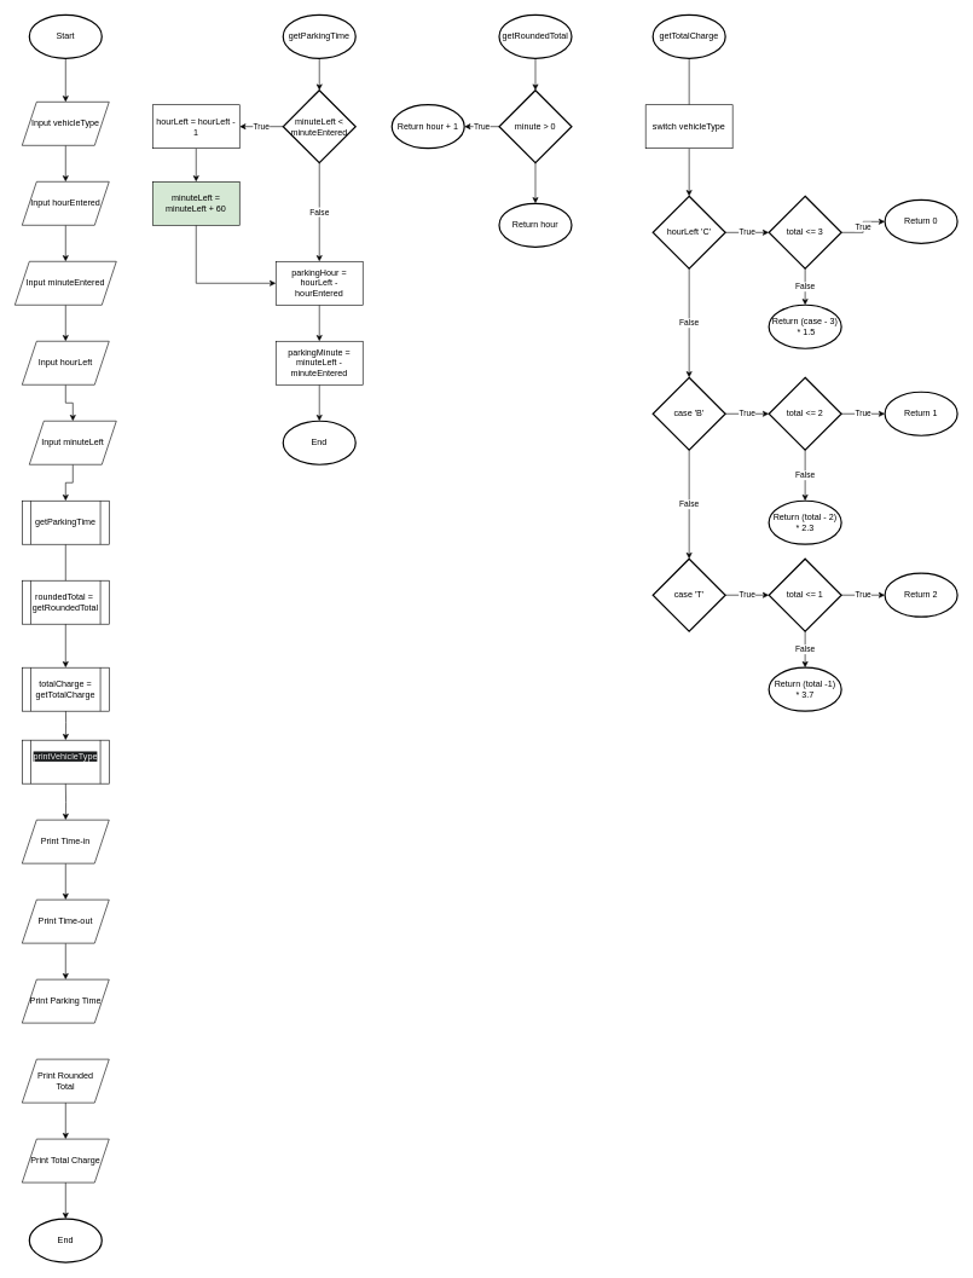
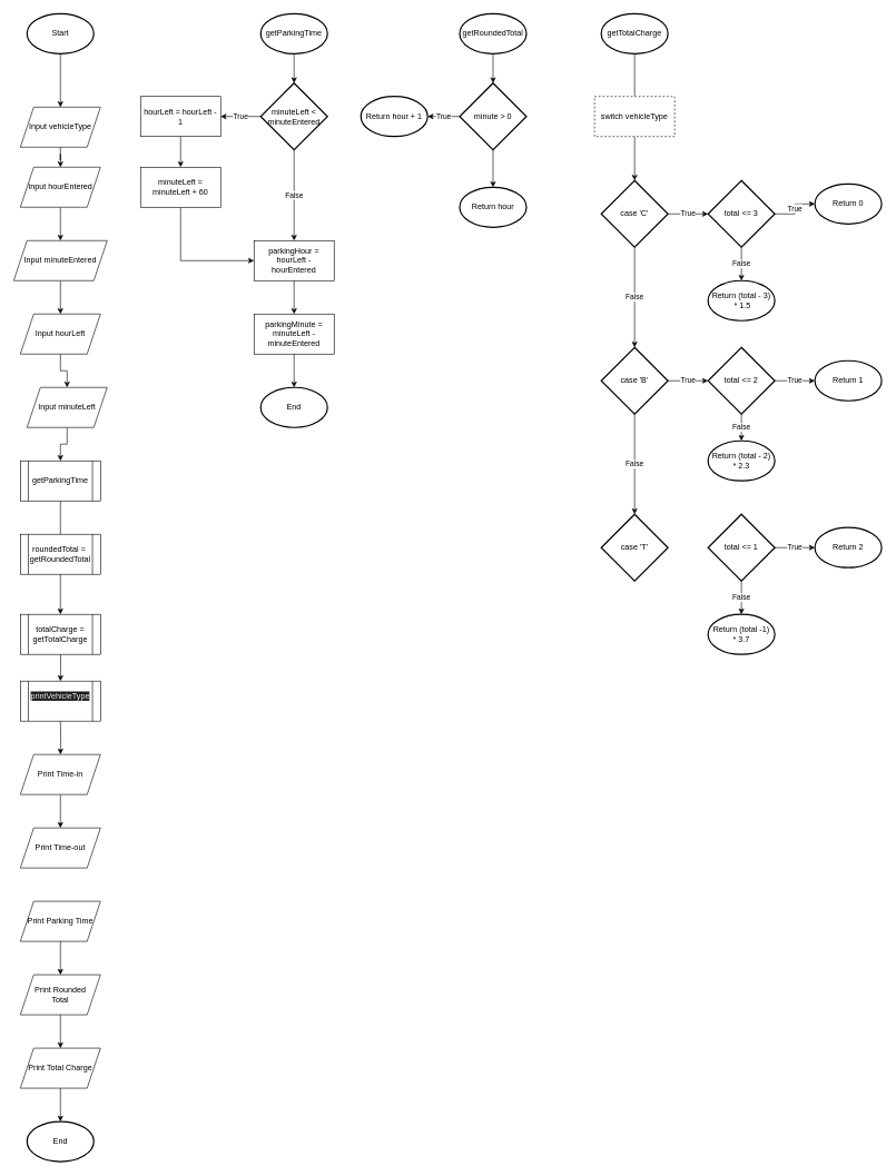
  <mxCell id="0" />
  <mxCell id="1" parent="0" />
  <mxCell id="2" value="" style="edgeStyle=orthogonalEdgeStyle;rounded=0;orthogonalLoop=1;jettySize=auto;html=1;" parent="1" source="3" target="5" edge="1"><mxGeometry relative="1" as="geometry" /></mxCell>
  <mxCell id="3" value="Start" style="strokeWidth=2;html=1;shape=mxgraph.flowchart.start_1;whiteSpace=wrap;" parent="1" vertex="1"><mxGeometry x="40" width="100" height="60" as="geometry" y="20" /></mxCell>
  <mxCell id="4" value="" style="edgeStyle=orthogonalEdgeStyle;rounded=0;orthogonalLoop=1;jettySize=auto;html=1;" parent="1" source="5" target="13" edge="1"><mxGeometry relative="1" as="geometry" /></mxCell>
- <mxCell id="5" value="Input vehicleType" style="shape=parallelogram;perimeter=parallelogramPerimeter;whiteSpace=wrap;html=1;fixedSize=1;" parent="1" vertex="1"><mxGeometry x="30" y="140" width="120" height="60" as="geometry" /></mxCell>
+ <mxCell id="5" value="Input vehicleType" style="shape=parallelogram;perimeter=parallelogramPerimeter;whiteSpace=wrap;html=1;fixedSize=1;" parent="1" vertex="1"><mxGeometry x="30" y="160" width="120" height="60" as="geometry" /></mxCell>
  <mxCell id="6" value="" style="edgeStyle=orthogonalEdgeStyle;rounded=0;orthogonalLoop=1;jettySize=auto;html=1;" parent="1" source="7" target="15" edge="1"><mxGeometry relative="1" as="geometry" /></mxCell>
  <mxCell id="7" value="Input minuteLeft" style="shape=parallelogram;perimeter=parallelogramPerimeter;whiteSpace=wrap;html=1;fixedSize=1;" parent="1" vertex="1"><mxGeometry x="40" y="580" width="120" height="60" as="geometry" /></mxCell>
  <mxCell id="8" value="" style="edgeStyle=orthogonalEdgeStyle;rounded=0;orthogonalLoop=1;jettySize=auto;html=1;" parent="1" source="9" target="7" edge="1"><mxGeometry relative="1" as="geometry" /></mxCell>
  <mxCell id="9" value="Input hourLeft" style="shape=parallelogram;perimeter=parallelogramPerimeter;whiteSpace=wrap;html=1;fixedSize=1;" parent="1" vertex="1"><mxGeometry x="30" y="470" width="120" height="60" as="geometry" /></mxCell>
  <mxCell id="10" value="" style="edgeStyle=orthogonalEdgeStyle;rounded=0;orthogonalLoop=1;jettySize=auto;html=1;" parent="1" source="11" target="9" edge="1"><mxGeometry relative="1" as="geometry" /></mxCell>
  <mxCell id="11" value="Input minuteEntered" style="shape=parallelogram;perimeter=parallelogramPerimeter;whiteSpace=wrap;html=1;fixedSize=1;" parent="1" vertex="1"><mxGeometry x="20" y="360" width="140" height="60" as="geometry" /></mxCell>
  <mxCell id="12" value="" style="edgeStyle=orthogonalEdgeStyle;rounded=0;orthogonalLoop=1;jettySize=auto;html=1;" parent="1" source="13" target="11" edge="1"><mxGeometry relative="1" as="geometry" /></mxCell>
  <mxCell id="13" value="Input hourEntered" style="shape=parallelogram;perimeter=parallelogramPerimeter;whiteSpace=wrap;html=1;fixedSize=1;" parent="1" vertex="1"><mxGeometry x="30" y="250" width="120" height="60" as="geometry" /></mxCell>
  <mxCell id="14" value="" style="edgeStyle=orthogonalEdgeStyle;rounded=0;orthogonalLoop=1;jettySize=auto;html=1;entryX=0.5;entryY=0;entryDx=0;entryDy=0;" parent="1" source="15" target="30" edge="1"><mxGeometry relative="1" as="geometry"><mxPoint x="90" y="800" as="targetPoint" /></mxGeometry></mxCell>
  <mxCell id="15" value="getParkingTime" style="shape=process;whiteSpace=wrap;html=1;backgroundOutline=1;" parent="1" vertex="1"><mxGeometry x="30" y="690" width="120" height="60" as="geometry" /></mxCell>
  <mxCell id="16" value="" style="edgeStyle=orthogonalEdgeStyle;rounded=0;orthogonalLoop=1;jettySize=auto;html=1;entryX=0.5;entryY=0;entryDx=0;entryDy=0;" parent="1" target="31" edge="1"><mxGeometry relative="1" as="geometry"><mxPoint x="90" y="970" as="sourcePoint" /><mxPoint x="90" y="1020" as="targetPoint" /></mxGeometry></mxCell>
  <mxCell id="17" value="" style="edgeStyle=orthogonalEdgeStyle;rounded=0;orthogonalLoop=1;jettySize=auto;html=1;" parent="1" target="27" edge="1"><mxGeometry relative="1" as="geometry"><mxPoint x="90" y="1080" as="sourcePoint" /></mxGeometry></mxCell>
  <mxCell id="18" value="" style="edgeStyle=orthogonalEdgeStyle;rounded=0;orthogonalLoop=1;jettySize=auto;html=1;" parent="1" source="19" target="28" edge="1"><mxGeometry relative="1" as="geometry" /></mxCell>
  <mxCell id="19" value="Print Total Charge" style="shape=parallelogram;perimeter=parallelogramPerimeter;whiteSpace=wrap;html=1;fixedSize=1;" parent="1" vertex="1"><mxGeometry x="30" y="1570" width="120" height="60" as="geometry" /></mxCell>
  <mxCell id="20" value="" style="edgeStyle=orthogonalEdgeStyle;rounded=0;orthogonalLoop=1;jettySize=auto;html=1;" parent="1" source="21" target="19" edge="1"><mxGeometry relative="1" as="geometry" /></mxCell>
  <mxCell id="21" value="Print Rounded&lt;br&gt;Total" style="shape=parallelogram;perimeter=parallelogramPerimeter;whiteSpace=wrap;html=1;fixedSize=1;" parent="1" vertex="1"><mxGeometry x="30" y="1460" width="120" height="60" as="geometry" /></mxCell>
+ <mxCell id="22" value="" style="edgeStyle=orthogonalEdgeStyle;rounded=0;orthogonalLoop=1;jettySize=auto;html=1;" parent="1" source="23" target="21" edge="1"><mxGeometry relative="1" as="geometry" /></mxCell>
  <mxCell id="23" value="Print Parking Time" style="shape=parallelogram;perimeter=parallelogramPerimeter;whiteSpace=wrap;html=1;fixedSize=1;" parent="1" vertex="1"><mxGeometry x="30" y="1350" width="120" height="60" as="geometry" /></mxCell>
- <mxCell id="24" value="" style="edgeStyle=orthogonalEdgeStyle;rounded=0;orthogonalLoop=1;jettySize=auto;html=1;" parent="1" source="25" target="23" edge="1"><mxGeometry relative="1" as="geometry" /></mxCell>
  <mxCell id="25" value="Print Time-out" style="shape=parallelogram;perimeter=parallelogramPerimeter;whiteSpace=wrap;html=1;fixedSize=1;" parent="1" vertex="1"><mxGeometry x="30" y="1240" width="120" height="60" as="geometry" /></mxCell>
  <mxCell id="26" value="" style="edgeStyle=orthogonalEdgeStyle;rounded=0;orthogonalLoop=1;jettySize=auto;html=1;" parent="1" source="27" target="25" edge="1"><mxGeometry relative="1" as="geometry" /></mxCell>
  <mxCell id="27" value="Print Time-in" style="shape=parallelogram;perimeter=parallelogramPerimeter;whiteSpace=wrap;html=1;fixedSize=1;" parent="1" vertex="1"><mxGeometry x="30" y="1130" width="120" height="60" as="geometry" /></mxCell>
  <mxCell id="28" value="End" style="strokeWidth=2;html=1;shape=mxgraph.flowchart.start_1;whiteSpace=wrap;" parent="1" vertex="1"><mxGeometry x="40" y="1680" width="100" height="60" as="geometry" /></mxCell>
  <mxCell id="29" value="roundedTotal =&amp;nbsp;&lt;br&gt;getRoundedTotal" style="shape=process;whiteSpace=wrap;html=1;backgroundOutline=1;" parent="1" vertex="1"><mxGeometry x="30" y="800" width="120" height="60" as="geometry" /></mxCell>
  <mxCell id="30" value="totalCharge = getTotalCharge" style="shape=process;whiteSpace=wrap;html=1;backgroundOutline=1;" parent="1" vertex="1"><mxGeometry x="30" y="920" width="120" height="60" as="geometry" /></mxCell>
  <mxCell id="31" value="&#10;&lt;span style=&quot;color: rgb(240, 240, 240); font-family: Helvetica; font-size: 12px; font-style: normal; font-variant-ligatures: normal; font-variant-caps: normal; font-weight: 400; letter-spacing: normal; orphans: 2; text-align: center; text-indent: 0px; text-transform: none; widows: 2; word-spacing: 0px; -webkit-text-stroke-width: 0px; background-color: rgb(27, 29, 30); text-decoration-thickness: initial; text-decoration-style: initial; text-decoration-color: initial; float: none; display: inline !important;&quot;&gt;printVehicleType&lt;/span&gt;&#10;&#10;" style="shape=process;whiteSpace=wrap;html=1;backgroundOutline=1;" parent="1" vertex="1"><mxGeometry x="30" y="1020" width="120" height="60" as="geometry" /></mxCell>
  <mxCell id="32" value="" style="edgeStyle=orthogonalEdgeStyle;rounded=0;orthogonalLoop=1;jettySize=auto;html=1;" parent="1" source="33" target="36" edge="1"><mxGeometry relative="1" as="geometry" /></mxCell>
  <mxCell id="33" value="getParkingTime" style="strokeWidth=2;html=1;shape=mxgraph.flowchart.start_1;whiteSpace=wrap;" parent="1" vertex="1"><mxGeometry x="390" width="100" height="60" as="geometry" y="20" /></mxCell>
  <mxCell id="34" value="True" style="edgeStyle=orthogonalEdgeStyle;rounded=0;orthogonalLoop=1;jettySize=auto;html=1;" parent="1" source="36" target="38" edge="1"><mxGeometry relative="1" as="geometry" /></mxCell>
  <mxCell id="35" value="False" style="edgeStyle=orthogonalEdgeStyle;rounded=0;orthogonalLoop=1;jettySize=auto;html=1;entryX=0.5;entryY=0;entryDx=0;entryDy=0;" parent="1" source="36" target="42" edge="1"><mxGeometry relative="1" as="geometry" /></mxCell>
  <mxCell id="36" value="minuteLeft &amp;lt;&lt;br&gt;minuteEntered" style="strokeWidth=2;html=1;shape=mxgraph.flowchart.decision;whiteSpace=wrap;" parent="1" vertex="1"><mxGeometry x="390" y="124" width="100" height="100" as="geometry" /></mxCell>
  <mxCell id="37" value="" style="edgeStyle=orthogonalEdgeStyle;rounded=0;orthogonalLoop=1;jettySize=auto;html=1;" parent="1" source="38" target="40" edge="1"><mxGeometry relative="1" as="geometry" /></mxCell>
  <mxCell id="38" value="hourLeft = hourLeft - 1" style="rounded=0;whiteSpace=wrap;html=1;" parent="1" vertex="1"><mxGeometry x="210" y="144" width="120" height="60" as="geometry" /></mxCell>
  <mxCell id="39" style="edgeStyle=orthogonalEdgeStyle;rounded=0;orthogonalLoop=1;jettySize=auto;html=1;entryX=0;entryY=0.5;entryDx=0;entryDy=0;" parent="1" source="40" target="42" edge="1"><mxGeometry relative="1" as="geometry"><Array as="points"><mxPoint x="270" y="390" /></Array></mxGeometry></mxCell>
- <mxCell id="40" value="minuteLeft = minuteLeft + 60" style="rounded=0;whiteSpace=wrap;html=1;fillColor=#d5e8d4;" parent="1" vertex="1"><mxGeometry x="210" y="250" width="120" height="60" as="geometry" /></mxCell>
+ <mxCell id="40" value="minuteLeft = minuteLeft + 60" style="rounded=0;whiteSpace=wrap;html=1;" parent="1" vertex="1"><mxGeometry x="210" y="250" width="120" height="60" as="geometry" /></mxCell>
  <mxCell id="41" value="" style="edgeStyle=orthogonalEdgeStyle;rounded=0;orthogonalLoop=1;jettySize=auto;html=1;" parent="1" source="42" target="44" edge="1"><mxGeometry relative="1" as="geometry" /></mxCell>
  <mxCell id="42" value="parkingHour = hourLeft - hourEntered" style="rounded=0;whiteSpace=wrap;html=1;" parent="1" vertex="1"><mxGeometry x="380" y="360" width="120" height="60" as="geometry" /></mxCell>
  <mxCell id="43" value="" style="edgeStyle=orthogonalEdgeStyle;rounded=0;orthogonalLoop=1;jettySize=auto;html=1;" parent="1" source="44" target="45" edge="1"><mxGeometry relative="1" as="geometry" /></mxCell>
  <mxCell id="44" value="parkingMinute = minuteLeft - minuteEntered" style="rounded=0;whiteSpace=wrap;html=1;" parent="1" vertex="1"><mxGeometry x="380" y="470" width="120" height="60" as="geometry" /></mxCell>
  <mxCell id="45" value="End" style="strokeWidth=2;html=1;shape=mxgraph.flowchart.start_1;whiteSpace=wrap;" parent="1" vertex="1"><mxGeometry x="390" y="580" width="100" height="60" as="geometry" /></mxCell>
  <mxCell id="46" value="" style="edgeStyle=orthogonalEdgeStyle;rounded=0;orthogonalLoop=1;jettySize=auto;html=1;" parent="1" source="47" target="50" edge="1"><mxGeometry relative="1" as="geometry" /></mxCell>
  <mxCell id="47" value="getRoundedTotal" style="strokeWidth=2;html=1;shape=mxgraph.flowchart.start_1;whiteSpace=wrap;" parent="1" vertex="1"><mxGeometry x="688" width="100" height="60" as="geometry" y="20" /></mxCell>
  <mxCell id="48" value="True" style="edgeStyle=orthogonalEdgeStyle;rounded=0;orthogonalLoop=1;jettySize=auto;html=1;" parent="1" source="50" target="51" edge="1"><mxGeometry relative="1" as="geometry" /></mxCell>
  <mxCell id="49" value="" style="edgeStyle=orthogonalEdgeStyle;rounded=0;orthogonalLoop=1;jettySize=auto;html=1;" parent="1" source="50" target="52" edge="1"><mxGeometry relative="1" as="geometry" /></mxCell>
  <mxCell id="50" value="minute &amp;gt; 0" style="strokeWidth=2;html=1;shape=mxgraph.flowchart.decision;whiteSpace=wrap;" parent="1" vertex="1"><mxGeometry x="688" y="124" width="100" height="100" as="geometry" /></mxCell>
  <mxCell id="51" value="Return hour + 1" style="strokeWidth=2;html=1;shape=mxgraph.flowchart.start_1;whiteSpace=wrap;" parent="1" vertex="1"><mxGeometry x="540" y="144" width="100" height="60" as="geometry" /></mxCell>
  <mxCell id="52" value="Return hour" style="strokeWidth=2;html=1;shape=mxgraph.flowchart.start_1;whiteSpace=wrap;" parent="1" vertex="1"><mxGeometry x="688" y="280" width="100" height="60" as="geometry" /></mxCell>
  <mxCell id="53" value="" style="edgeStyle=orthogonalEdgeStyle;rounded=0;orthogonalLoop=1;jettySize=auto;html=1;endArrow=none;" parent="1" source="54" target="56" edge="1"><mxGeometry relative="1" as="geometry" /></mxCell>
  <mxCell id="54" value="getTotalCharge" style="strokeWidth=2;html=1;shape=mxgraph.flowchart.start_1;whiteSpace=wrap;" parent="1" vertex="1"><mxGeometry x="900" width="100" height="60" as="geometry" y="20" /></mxCell>
  <mxCell id="55" value="" style="edgeStyle=orthogonalEdgeStyle;rounded=0;orthogonalLoop=1;jettySize=auto;html=1;" parent="1" source="56" target="64" edge="1"><mxGeometry relative="1" as="geometry" /></mxCell>
- <mxCell id="56" value="switch vehicleType" style="rounded=0;whiteSpace=wrap;html=1;" parent="1" vertex="1"><mxGeometry x="890" y="144" width="120" height="60" as="geometry" /></mxCell>
+ <mxCell id="56" value="switch vehicleType" style="rounded=0;whiteSpace=wrap;html=1;dashed=1;" parent="1" vertex="1"><mxGeometry x="890" y="144" width="120" height="60" as="geometry" /></mxCell>
  <mxCell id="57" value="True" style="edgeStyle=orthogonalEdgeStyle;rounded=0;orthogonalLoop=1;jettySize=auto;html=1;" parent="1" source="59" target="79" edge="1"><mxGeometry relative="1" as="geometry" /></mxCell>
  <mxCell id="58" value="False" style="edgeStyle=orthogonalEdgeStyle;rounded=0;orthogonalLoop=1;jettySize=auto;html=1;" parent="1" source="59" target="78" edge="1"><mxGeometry relative="1" as="geometry" /></mxCell>
  <mxCell id="59" value="total &amp;lt;= 1" style="strokeWidth=2;html=1;shape=mxgraph.flowchart.decision;whiteSpace=wrap;" parent="1" vertex="1"><mxGeometry x="1060" y="770" width="100" height="100" as="geometry" /></mxCell>
- <mxCell id="60" value="True" style="edgeStyle=orthogonalEdgeStyle;rounded=0;orthogonalLoop=1;jettySize=auto;html=1;" parent="1" source="61" target="59" edge="1"><mxGeometry relative="1" as="geometry" /></mxCell>
  <mxCell id="61" value="case 'T'" style="strokeWidth=2;html=1;shape=mxgraph.flowchart.decision;whiteSpace=wrap;" parent="1" vertex="1"><mxGeometry x="900" y="770" width="100" height="100" as="geometry" /></mxCell>
  <mxCell id="62" value="True" style="edgeStyle=orthogonalEdgeStyle;rounded=0;orthogonalLoop=1;jettySize=auto;html=1;" parent="1" source="64" target="73" edge="1"><mxGeometry relative="1" as="geometry" /></mxCell>
  <mxCell id="63" value="False" style="edgeStyle=orthogonalEdgeStyle;rounded=0;orthogonalLoop=1;jettySize=auto;html=1;" parent="1" source="64" target="70" edge="1"><mxGeometry relative="1" as="geometry" /></mxCell>
- <mxCell id="64" value="hourLeft 'C'" style="strokeWidth=2;html=1;shape=mxgraph.flowchart.decision;whiteSpace=wrap;" parent="1" vertex="1"><mxGeometry x="900" y="270" width="100" height="100" as="geometry" /></mxCell>
+ <mxCell id="64" value="case 'C'" style="strokeWidth=2;html=1;shape=mxgraph.flowchart.decision;whiteSpace=wrap;" parent="1" vertex="1"><mxGeometry x="900" y="270" width="100" height="100" as="geometry" /></mxCell>
  <mxCell id="65" value="True" style="edgeStyle=orthogonalEdgeStyle;rounded=0;orthogonalLoop=1;jettySize=auto;html=1;" parent="1" source="67" target="76" edge="1"><mxGeometry relative="1" as="geometry" /></mxCell>
  <mxCell id="66" value="False" style="edgeStyle=orthogonalEdgeStyle;rounded=0;orthogonalLoop=1;jettySize=auto;html=1;" parent="1" source="67" target="77" edge="1"><mxGeometry relative="1" as="geometry" /></mxCell>
  <mxCell id="67" value="total &amp;lt;= 2" style="strokeWidth=2;html=1;shape=mxgraph.flowchart.decision;whiteSpace=wrap;" parent="1" vertex="1"><mxGeometry x="1060" y="520" width="100" height="100" as="geometry" /></mxCell>
  <mxCell id="68" value="True" style="edgeStyle=orthogonalEdgeStyle;rounded=0;orthogonalLoop=1;jettySize=auto;html=1;" parent="1" source="70" target="67" edge="1"><mxGeometry relative="1" as="geometry" /></mxCell>
  <mxCell id="69" value="False" style="edgeStyle=orthogonalEdgeStyle;rounded=0;orthogonalLoop=1;jettySize=auto;html=1;" parent="1" source="70" target="61" edge="1"><mxGeometry relative="1" as="geometry" /></mxCell>
  <mxCell id="70" value="case 'B'" style="strokeWidth=2;html=1;shape=mxgraph.flowchart.decision;whiteSpace=wrap;" parent="1" vertex="1"><mxGeometry x="900" y="520" width="100" height="100" as="geometry" /></mxCell>
  <mxCell id="71" value="True" style="edgeStyle=orthogonalEdgeStyle;rounded=0;orthogonalLoop=1;jettySize=auto;html=1;" parent="1" source="73" target="74" edge="1"><mxGeometry relative="1" as="geometry" /></mxCell>
  <mxCell id="72" value="False" style="edgeStyle=orthogonalEdgeStyle;rounded=0;orthogonalLoop=1;jettySize=auto;html=1;" parent="1" source="73" target="75" edge="1"><mxGeometry relative="1" as="geometry" /></mxCell>
  <mxCell id="73" value="total &amp;lt;= 3" style="strokeWidth=2;html=1;shape=mxgraph.flowchart.decision;whiteSpace=wrap;" parent="1" vertex="1"><mxGeometry x="1060" y="270" width="100" height="100" as="geometry" /></mxCell>
  <mxCell id="74" value="Return 0" style="strokeWidth=2;html=1;shape=mxgraph.flowchart.start_1;whiteSpace=wrap;" parent="1" vertex="1"><mxGeometry x="1220" y="275" width="100" height="60" as="geometry" /></mxCell>
- <mxCell id="75" value="Return (case - 3)&lt;br&gt;&amp;nbsp;* 1.5" style="strokeWidth=2;html=1;shape=mxgraph.flowchart.start_1;whiteSpace=wrap;" parent="1" vertex="1"><mxGeometry x="1060" y="420" width="100" height="60" as="geometry" /></mxCell>
+ <mxCell id="75" value="Return (total - 3)&lt;br&gt;&amp;nbsp;* 1.5" style="strokeWidth=2;html=1;shape=mxgraph.flowchart.start_1;whiteSpace=wrap;" parent="1" vertex="1"><mxGeometry x="1060" y="420" width="100" height="60" as="geometry" /></mxCell>
  <mxCell id="76" value="Return 1" style="strokeWidth=2;html=1;shape=mxgraph.flowchart.start_1;whiteSpace=wrap;" parent="1" vertex="1"><mxGeometry x="1220" y="540" width="100" height="60" as="geometry" /></mxCell>
- <mxCell id="77" value="Return (total - 2)&lt;br&gt;* 2.3" style="strokeWidth=2;html=1;shape=mxgraph.flowchart.start_1;whiteSpace=wrap;" parent="1" vertex="1"><mxGeometry x="1060" y="690" width="100" height="60" as="geometry" /></mxCell>
+ <mxCell id="77" value="Return (total - 2)&lt;br&gt;* 2.3" style="strokeWidth=2;html=1;shape=mxgraph.flowchart.start_1;whiteSpace=wrap;" parent="1" vertex="1"><mxGeometry x="1060" y="660" width="100" height="60" as="geometry" /></mxCell>
  <mxCell id="78" value="Return (total -1)&lt;br&gt;* 3.7" style="strokeWidth=2;html=1;shape=mxgraph.flowchart.start_1;whiteSpace=wrap;" parent="1" vertex="1"><mxGeometry x="1060" y="920" width="100" height="60" as="geometry" /></mxCell>
  <mxCell id="79" value="Return 2" style="strokeWidth=2;html=1;shape=mxgraph.flowchart.start_1;whiteSpace=wrap;" parent="1" vertex="1"><mxGeometry x="1220" y="790" width="100" height="60" as="geometry" /></mxCell>
